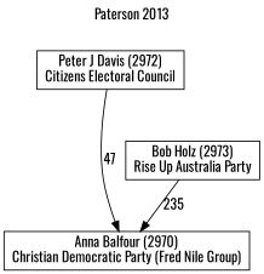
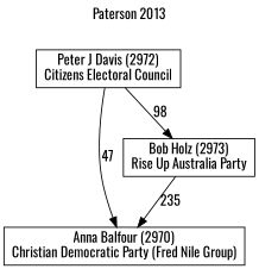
  digraph {
    label="Paterson 2013"
    labelloc=t
    mclimit=10
    fontname=Oswald
    node [shape=box fontname=Oswald]
    edge [fontname=Oswald]
    n1 [label="Anna Balfour (2970)\nChristian Democratic Party (Fred Nile Group)"]
    n2 [label="Bob Holz (2973)\nRise Up Australia Party"]
    n3 [label="Peter J Davis (2972)\nCitizens Electoral Council"]
    n2 -> n1 [label=235]
    n3 -> n1 [label=47]
+   n3 -> n2 [label=98]
  }
